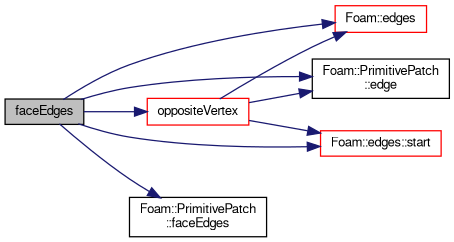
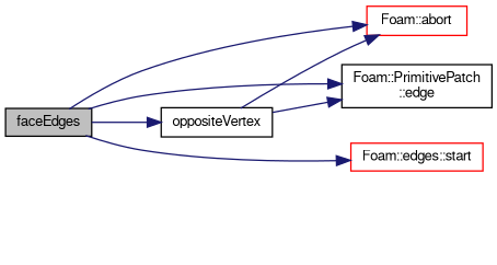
  digraph {
    rankdir=LR
    node [color=black fontname=FreeSans fontsize=10 shape=record]
    edge [color=midnightblue fontname=FreeSans fontsize=10 labelfontname=FreeSans labelfontsize=10 style=solid]
    n1 [fillcolor=grey75 fontcolor=black height=0.2 label=faceEdges style=filled width=0.4]
-   n2 [color=red height=0.2 label="Foam::edges" width=0.4]
+   n2 [color=red height=0.2 label="Foam::abort" width=0.4]
    n3 [height=0.2 label="Foam::PrimitivePatch\l::edge" width=0.4]
-   n4 [height=0.2 label="Foam::PrimitivePatch\l::faceEdges" width=0.4]
-   n5 [color=red height=0.2 label=oppositeVertex width=0.4]
+   n5 [height=0.2 label=oppositeVertex width=0.4]
    n6 [color=red height=0.2 label="Foam::edges::start" width=0.4]
    n1 -> n2
    n1 -> n3
-   n1 -> n4
    n1 -> n5
    n1 -> n6
    n5 -> n2
    n5 -> n3
-   n5 -> n6
  }
